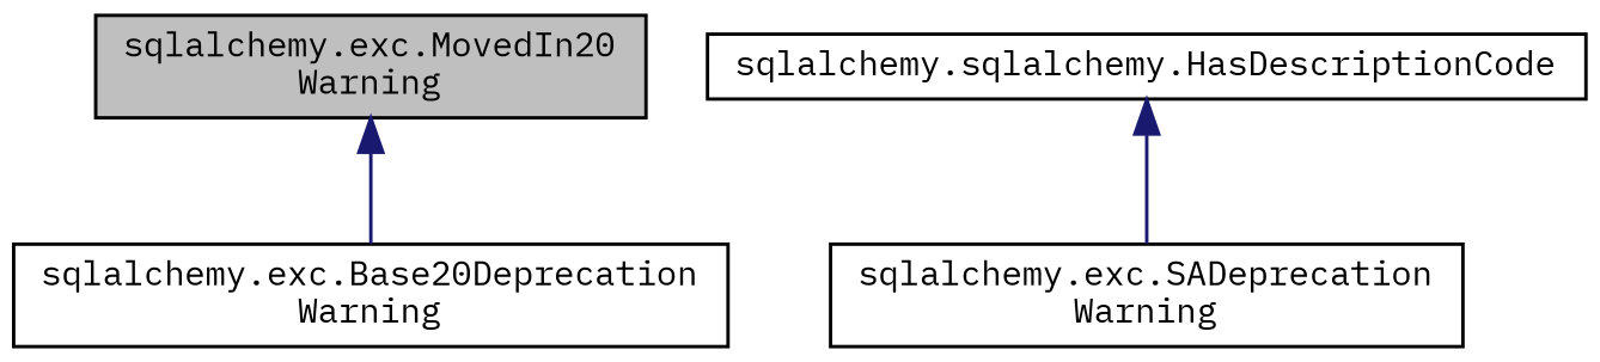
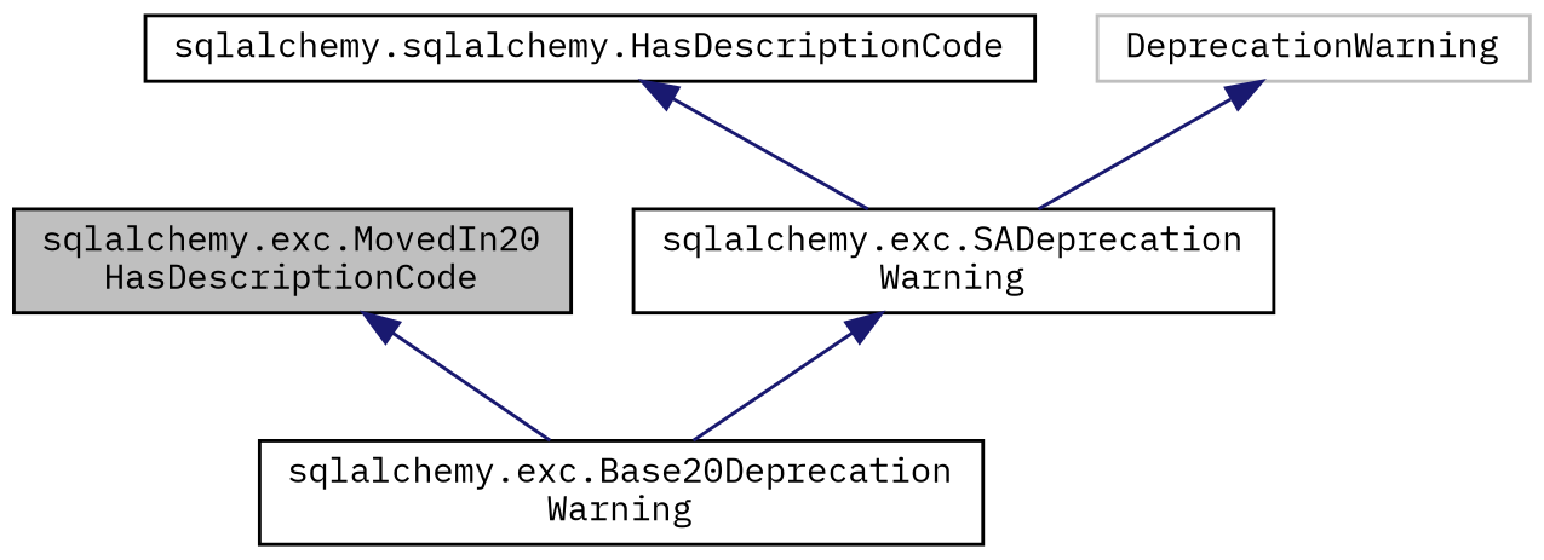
  digraph {
    fontname="IBM Plex Mono"
    node [color=black fillcolor=white fontname="IBM Plex Mono" fontsize=10 shape=record style=filled]
    edge [color=midnightblue dir=back fontname="IBM Plex Mono" fontsize=10 labelfontname=Helvetica labelfontsize=10 style=solid]
-   n1 [fillcolor=grey75 fontcolor=black height=0.2 label="sqlalchemy.exc.MovedIn20\lWarning" width=0.4]
+   n1 [fillcolor=grey75 fontcolor=black height=0.2 label="sqlalchemy.exc.MovedIn20\lHasDescriptionCode" width=0.4]
    n2 [height=0.2 label="sqlalchemy.exc.Base20Deprecation\lWarning" width=0.4]
    n3 [height=0.2 label="sqlalchemy.exc.SADeprecation\lWarning" width=0.4]
    n4 [height=0.2 label="sqlalchemy.sqlalchemy.HasDescriptionCode" width=0.4]
+   n5 [color=grey75 height=0.2 label=DeprecationWarning width=0.4]
    n1 -> n2
+   n3 -> n2
    n4 -> n3
+   n5 -> n3
  }
